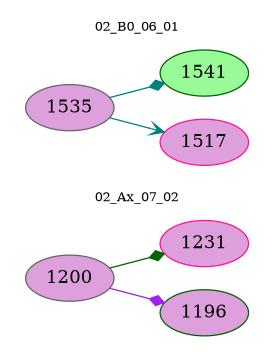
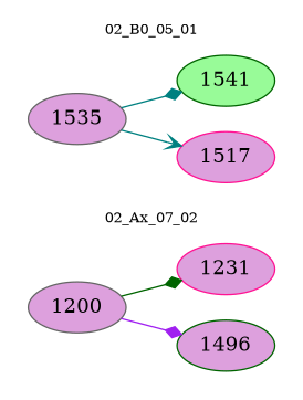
  digraph {
    rankdir=LR
    node [color=gray40 fillcolor=plum style=filled]
    edge [arrowhead=diamond color=teal]
    n1 [label=1200]
-   n2 [color=darkgreen label=1196]
+   n2 [color=darkgreen label=1496]
    n3 [color=deeppink label=1231]
    n4 [label=1535]
    n5 [color=deeppink label=1517]
    n6 [color=darkgreen fillcolor=palegreen label=1541]
    subgraph cluster_1 {
      color=white
      fontsize=10
      label="02_Ax_07_02"
      n1
      n2
      n3
    }
    subgraph cluster_2 {
      color=white
      fontsize=10
-     label="02_B0_06_01"
+     label="02_B0_05_01"
      n4
      n5
      n6
    }
    n1 -> n2 [color=purple]
    n1 -> n3 [color=darkgreen]
    n4 -> n5 [arrowhead=vee]
    n4 -> n6
  }
